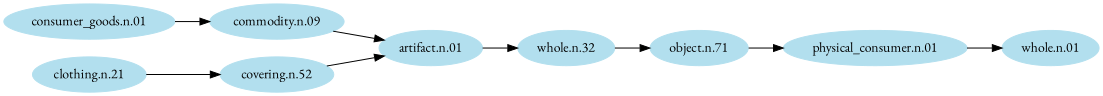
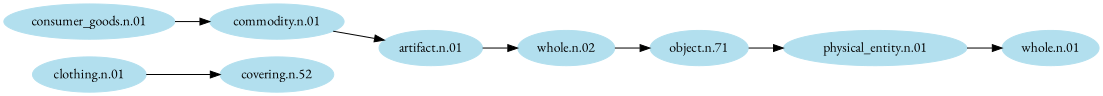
  digraph {
    fontname="EB Garamond"
    rankdir=LR
    node [color=lightblue2 fontname="EB Garamond" style=filled]
    edge [fontname="EB Garamond"]
    n1 [label="covering.n.52"]
-   "clothing.n.01" [label="clothing.n.21"]
+   "clothing.n.01"
    "consumer_goods.n.01"
-   "commodity.n.01" [label="commodity.n.09"]
+   "commodity.n.01"
    "artifact.n.01"
-   "whole.n.02" [label="whole.n.32"]
+   "whole.n.02"
    n7 [label="object.n.71"]
-   "physical_entity.n.01" [label="physical_consumer.n.01"]
+   "physical_entity.n.01"
    n9 [label="whole.n.01"]
-   n1 -> "artifact.n.01"
    "clothing.n.01" -> n1
    "consumer_goods.n.01" -> "commodity.n.01"
    "commodity.n.01" -> "artifact.n.01"
    "artifact.n.01" -> "whole.n.02"
    "whole.n.02" -> n7
    n7 -> "physical_entity.n.01"
    "physical_entity.n.01" -> n9
  }
